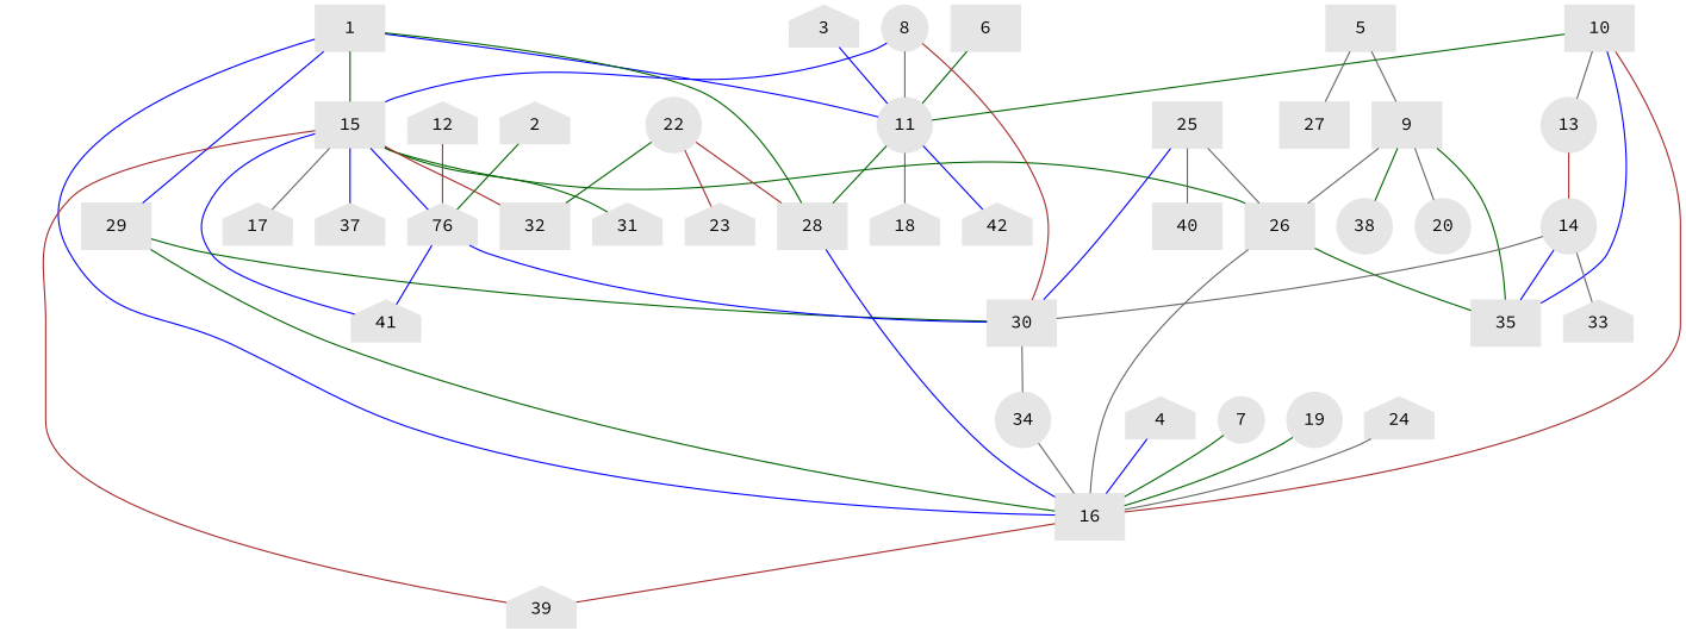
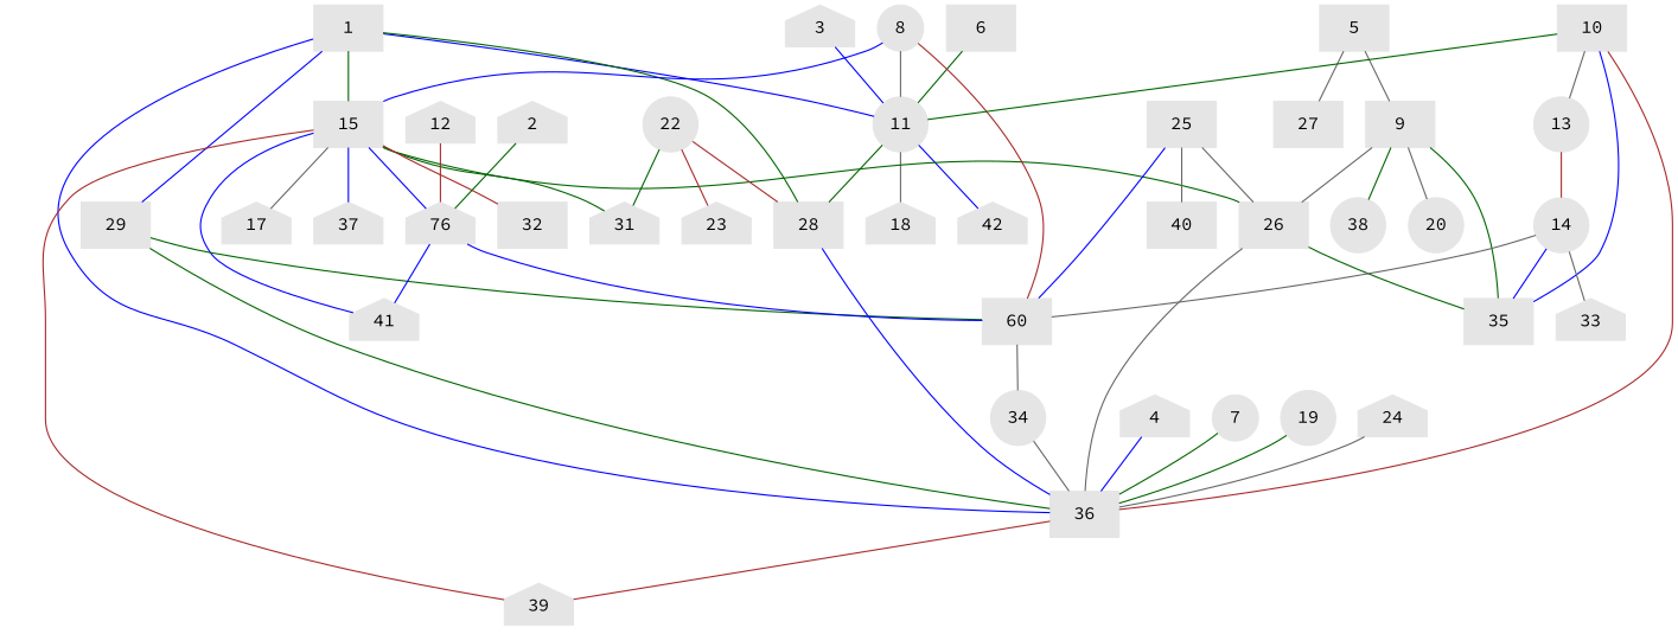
  graph {
    fontname="Source Code Pro"
    node [color=gray90 fontname="Source Code Pro" shape=box style=filled]
    edge [color=darkgreen fontname="Source Code Pro" weight=1.0]
    11 [shape=circle]
    1
    15
    28
    29
-   36 [label=16]
+   36
    18 [shape=house]
    42 [shape=house]
    n9 [label=76 shape=house]
    26
    17 [shape=house]
    31 [shape=house]
    32
    37 [shape=house]
    39 [shape=house]
    41 [shape=house]
-   30
+   30 [label=60]
    2 [shape=house]
    3 [shape=house]
    4 [shape=house]
    5
    9
    27
    20 [shape=circle]
    35
    38 [shape=circle]
    6
    7 [shape=circle]
    8 [shape=circle]
    10
    13 [shape=circle]
    34 [shape=circle]
    14 [shape=circle]
    12 [shape=house]
    33 [shape=house]
    19 [shape=circle]
    22 [shape=circle]
    23 [shape=house]
    24 [shape=house]
    25
    40
    11 -- 28
    11 -- 18 [color=gray40]
    11 -- 42 [color=blue]
    1 -- 11 [color=blue]
    1 -- 15
    1 -- 28
    1 -- 29 [color=blue]
    1 -- 36 [color=blue]
    15 -- n9 [color=blue]
    15 -- 26
    15 -- 17 [color=gray40]
    15 -- 31
    15 -- 32 [color=brown]
    15 -- 37 [color=blue]
    15 -- 39 [color=brown]
    15 -- 41 [color=blue]
    28 -- 36 [color=blue]
    29 -- 36
    29 -- 30
    36 -- 39 [color=brown]
    n9 -- 41 [color=blue]
    n9 -- 30 [color=blue]
    26 -- 36 [color=gray40]
    26 -- 35
    30 -- 34 [color=gray40]
    2 -- n9
    3 -- 11 [color=blue]
    4 -- 36 [color=blue]
    5 -- 9 [color=gray40]
    5 -- 27 [color=gray40]
    9 -- 26 [color=gray40]
    9 -- 20 [color=gray40]
    9 -- 35
    9 -- 38
    6 -- 11
    7 -- 36
    8 -- 11 [color=gray40]
    8 -- 15 [color=blue]
    8 -- 30 [color=brown]
    10 -- 11
    10 -- 36 [color=brown]
    10 -- 35 [color=blue]
    10 -- 13 [color=gray40]
    13 -- 14 [color=brown]
    34 -- 36 [color=gray40]
    14 -- 30 [color=gray40 weight=2.0]
    14 -- 35 [color=blue]
    14 -- 33 [color=gray40]
    12 -- n9 [color=brown]
    19 -- 36
    22 -- 28 [color=brown]
-   22 -- 32
+   22 -- 31
    22 -- 23 [color=brown]
    24 -- 36 [color=gray40]
    25 -- 26 [color=gray40]
    25 -- 30 [color=blue]
    25 -- 40 [color=gray40]
  }
